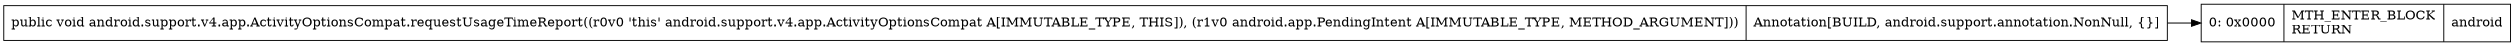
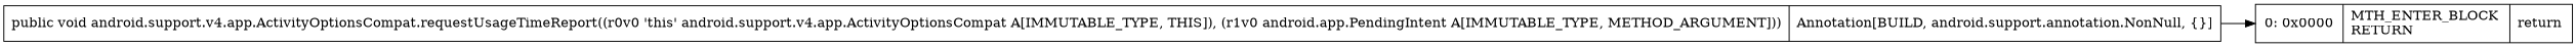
  digraph {
    rankdir=LR
    node [shape=record]
-   n1 [label="{0\:\ 0x0000|MTH_ENTER_BLOCK\lRETURN\l|android\l}"]
+   n1 [label="{0\:\ 0x0000|MTH_ENTER_BLOCK\lRETURN\l|return\l}"]
    n2 [label="{public void android.support.v4.app.ActivityOptionsCompat.requestUsageTimeReport((r0v0 'this' android.support.v4.app.ActivityOptionsCompat A[IMMUTABLE_TYPE, THIS]), (r1v0 android.app.PendingIntent A[IMMUTABLE_TYPE, METHOD_ARGUMENT]))  | Annotation[BUILD, android.support.annotation.NonNull, \{\}]\l}"]
    n2 -> n1
  }
